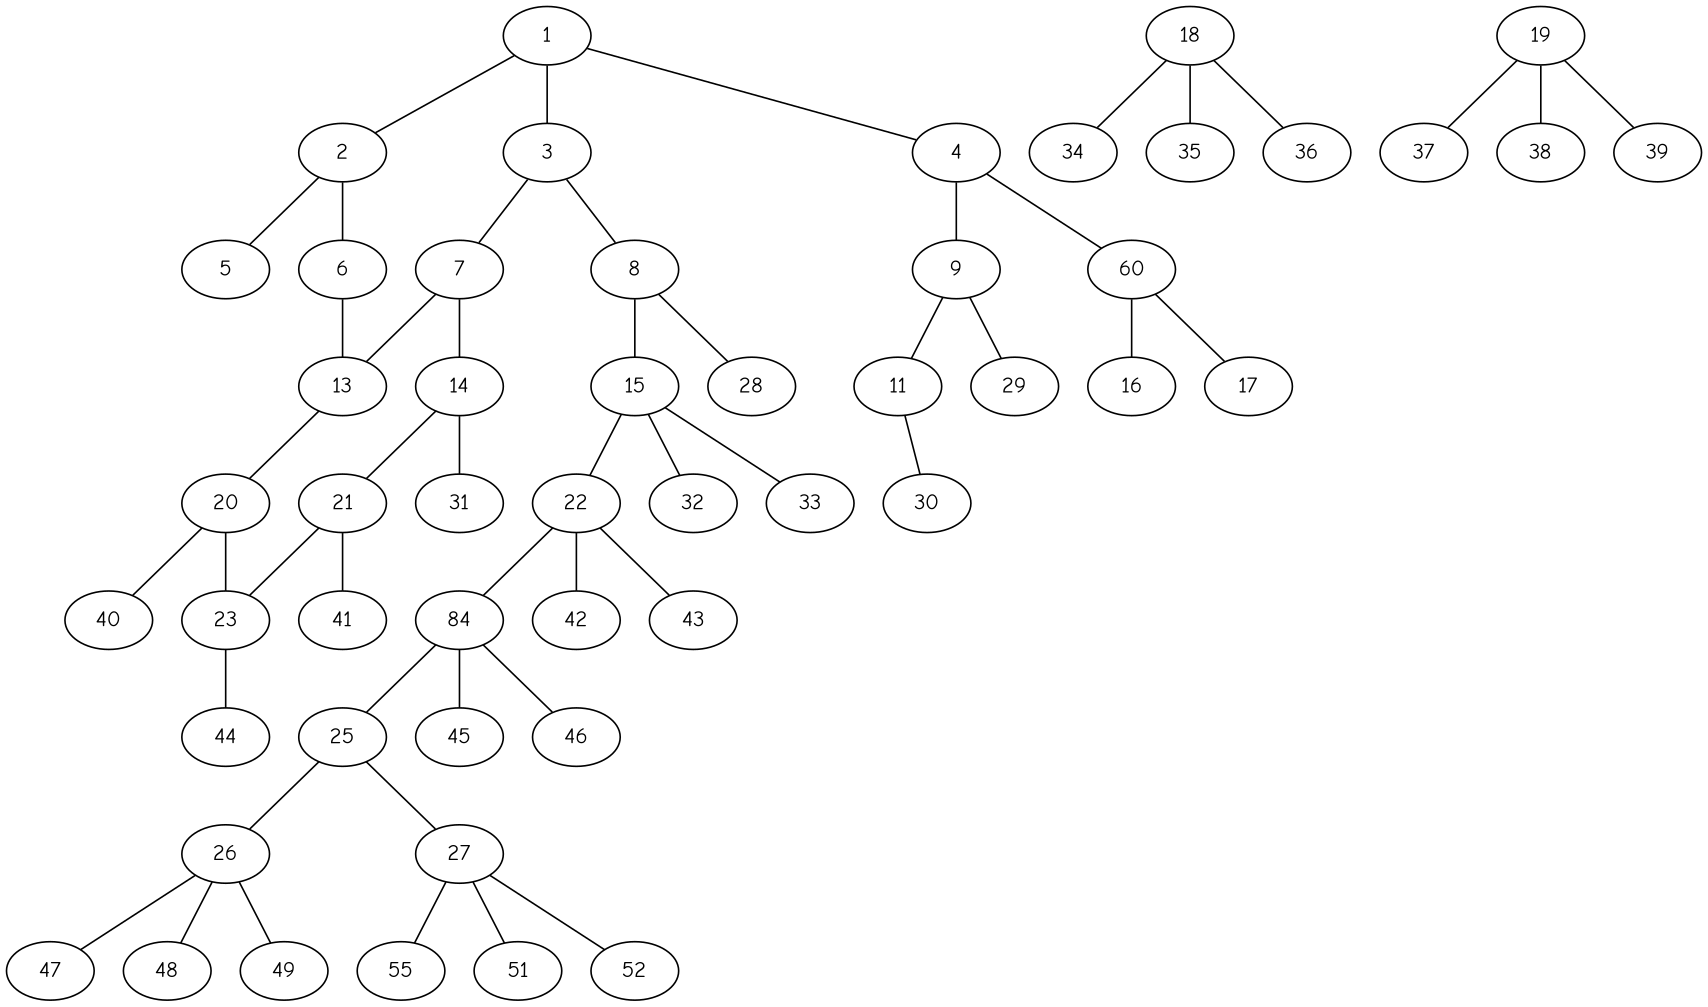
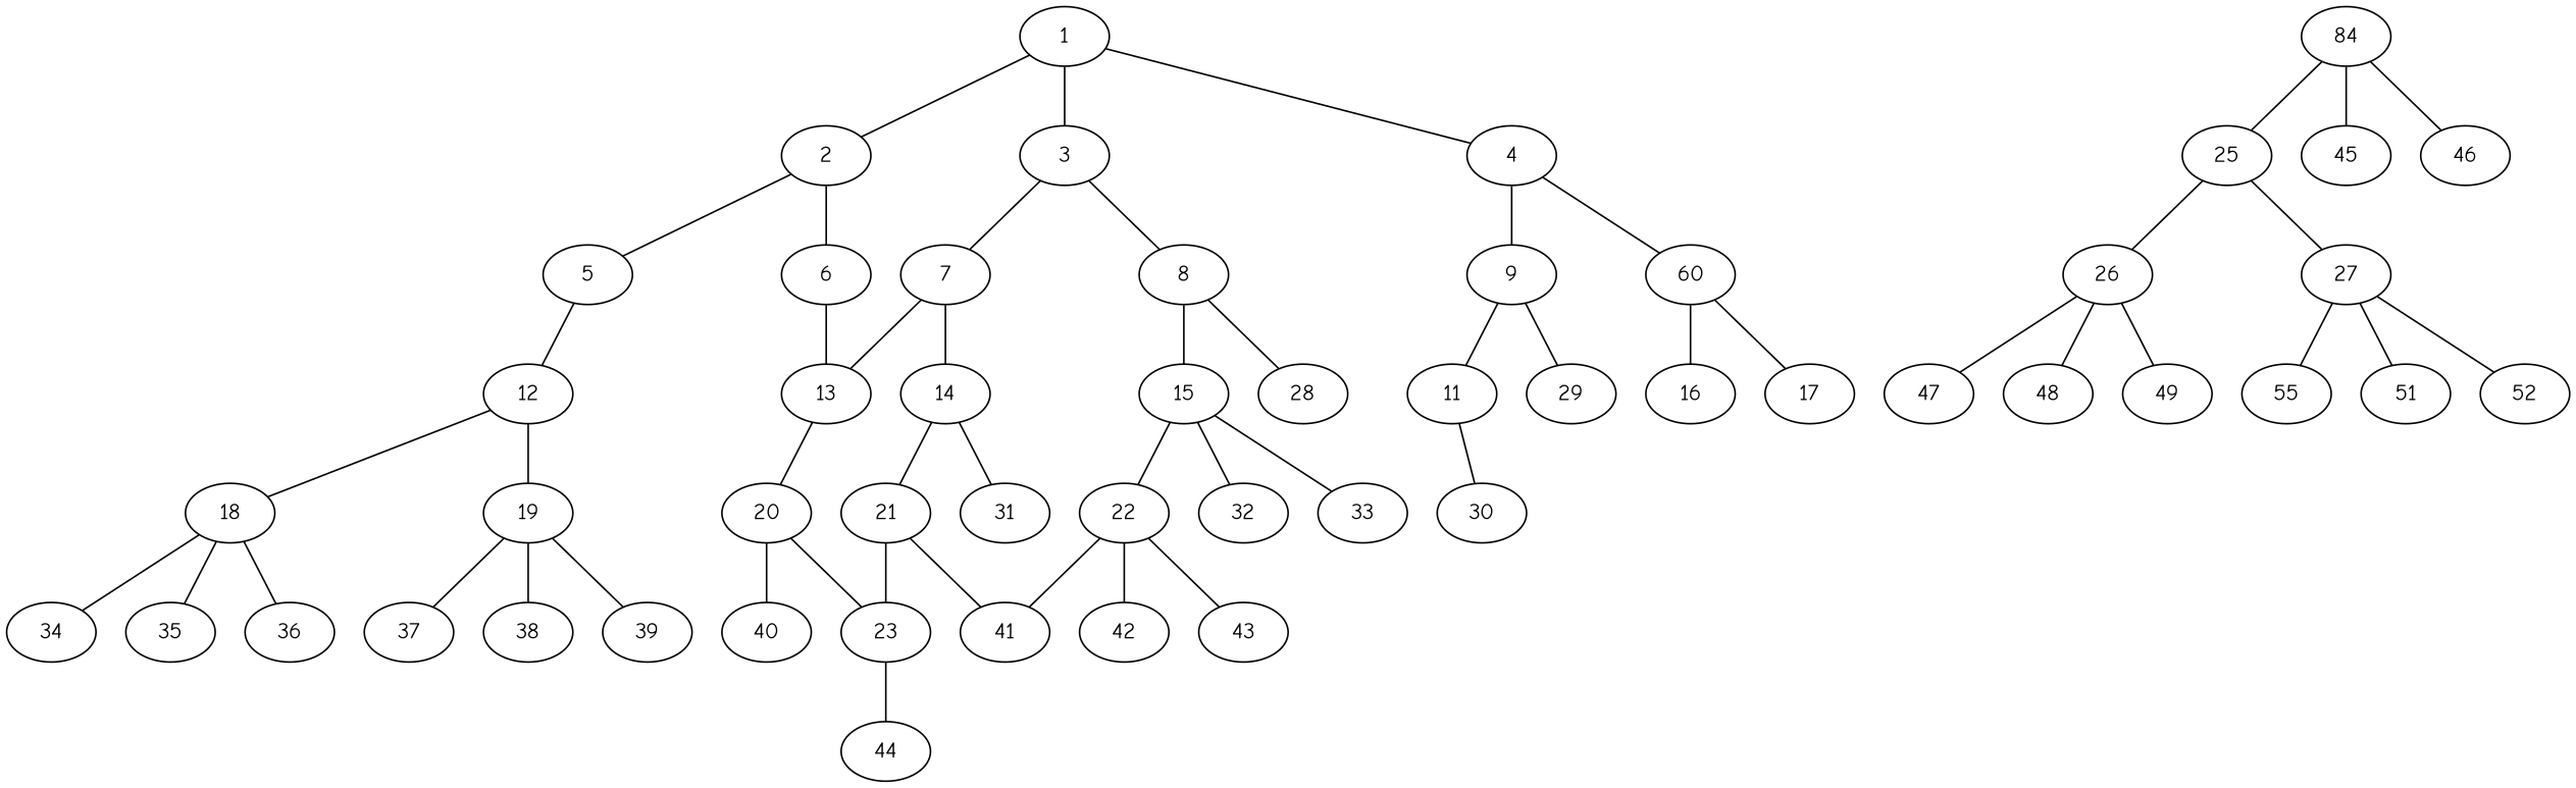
  graph {
    fontname="Comic Neue"
    node [chem=H fontname="Comic Neue"]
    edge [fontname="Comic Neue" valence=1]
    1 [chem=C]
    2 [chem=C]
    3 [chem=C]
    4 [chem=C]
    5 [chem=C]
    6 [chem=N]
    7 [chem=C]
    8 [chem=N]
    9 [chem=C]
    n10 [chem=N label=60]
+   12 [chem=N]
    13 [chem=C]
    14 [chem=C]
    15 [chem=C]
    28
    11 [chem=C]
    29
    16 [chem=O]
    17 [chem=O]
    30
    18 [chem=C]
    19 [chem=C]
    20 [chem=C]
    21 [chem=C]
    31
    22 [chem=C]
    32
    33
    34
    35
    36
    37
    38
    39
    23 [chem=C]
    40
    41
    n38 [chem=C label=84]
    42
    43
    44
    25 [chem=N]
    45
    46
    26 [chem=C]
    27 [chem=C]
    47
    48
    49
    n50 [label=55]
    51
    52
    1 -- 2
    1 -- 3 [valence=2]
    1 -- 4
    2 -- 5
    2 -- 6 [valence=2]
    3 -- 7
    3 -- 8
    4 -- 9 [valence=2]
    4 -- n10
+   5 -- 12
    6 -- 13
    7 -- 13 [valence=2]
    7 -- 14
    8 -- 15
    8 -- 28
    9 -- 11
    9 -- 29
    n10 -- 16 [valence=2]
    n10 -- 17
+   12 -- 18
+   12 -- 19
    13 -- 20
    14 -- 21 [valence=2]
    14 -- 31
    15 -- 22
    15 -- 32
    15 -- 33
    11 -- 30
    18 -- 34
    18 -- 35
    18 -- 36
    19 -- 37
    19 -- 38
    19 -- 39
    20 -- 23 [valence=2]
    20 -- 40
    21 -- 23
    21 -- 41
-   22 -- n38
+   22 -- 41
    22 -- 42
    22 -- 43
    23 -- 44
    n38 -- 25
    n38 -- 45
    n38 -- 46
    25 -- 26
    25 -- 27
    26 -- 47
    26 -- 48
    26 -- 49
    27 -- n50
    27 -- 51
    27 -- 52
  }
